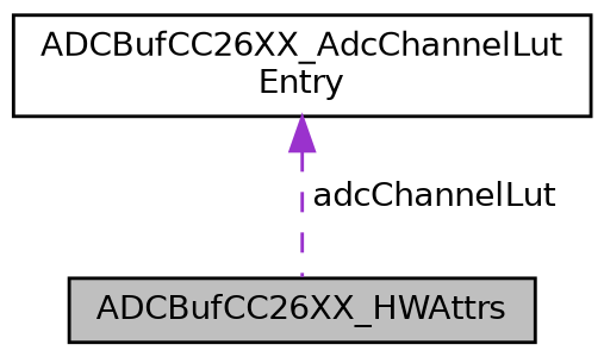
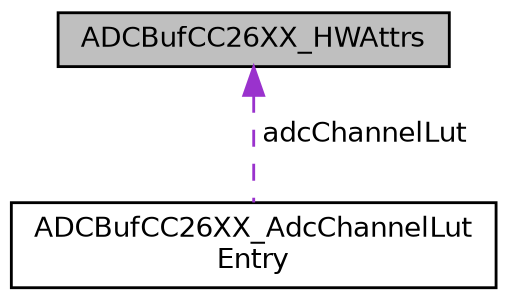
  digraph {
    node [color=black fontname=Helvetica fontsize=10 shape=record style=filled]
    n1 [fillcolor=grey75 fontcolor=black height=0.2 label=ADCBufCC26XX_HWAttrs width=0.4]
    n2 [fillcolor=white height=0.2 label="ADCBufCC26XX_AdcChannelLut\lEntry" width=0.4]
-   n2 -> n1 [color=darkorchid3 dir=back fontname=Helvetica fontsize=10 label=" adcChannelLut" labelfontname=Helvetica labelfontsize=10 style=dashed]
+   n1 -> n2 [color=darkorchid3 dir=back fontname=Helvetica fontsize=10 label=" adcChannelLut" labelfontname=Helvetica labelfontsize=10 style=dashed]
  }
